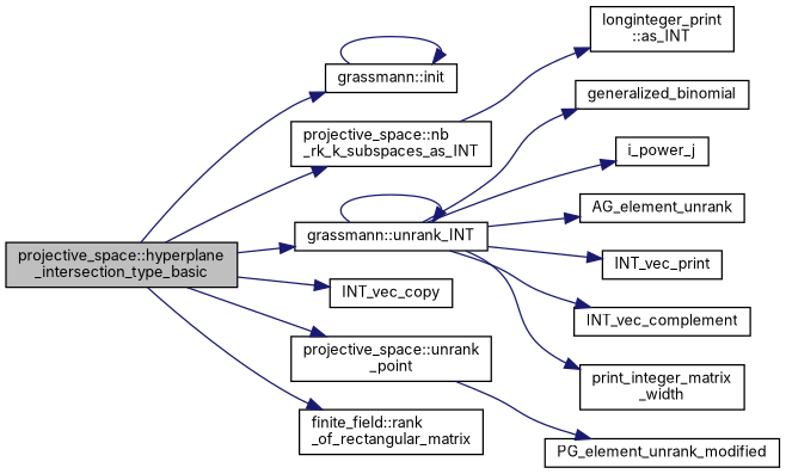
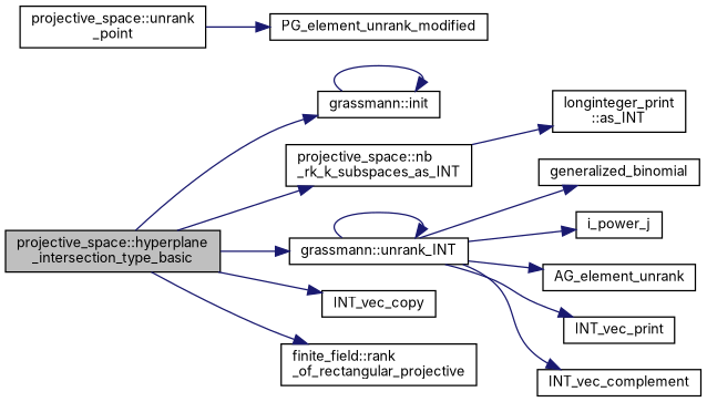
  digraph {
    fontname=Inter
    rankdir=LR
    node [color=black fillcolor=white fontname=Inter fontsize=10 shape=record style=filled]
    edge [color=midnightblue fontname=Inter fontsize=10 labelfontname=Helvetica labelfontsize=10 style=solid]
    n1 [fillcolor=grey75 fontcolor=black height=0.2 label="projective_space::hyperplane\l_intersection_type_basic" width=0.4]
    n2 [height=0.2 label="grassmann::init" width=0.4]
    n3 [height=0.2 label="projective_space::nb\l_rk_k_subspaces_as_INT" width=0.4]
    n4 [height=0.2 label="grassmann::unrank_INT" width=0.4]
    n5 [height=0.2 label=INT_vec_copy width=0.4]
    n6 [height=0.2 label="projective_space::unrank\l_point" width=0.4]
-   n7 [height=0.2 label="finite_field::rank\l_of_rectangular_matrix" width=0.4]
+   n7 [height=0.2 label="finite_field::rank\l_of_rectangular_projective" width=0.4]
    n8 [height=0.2 label="longinteger_print\l::as_INT" width=0.4]
    n9 [height=0.2 label=generalized_binomial width=0.4]
    n10 [height=0.2 label=i_power_j width=0.4]
    n11 [height=0.2 label=AG_element_unrank width=0.4]
    n12 [height=0.2 label=INT_vec_print width=0.4]
    n13 [height=0.2 label=INT_vec_complement width=0.4]
-   n14 [height=0.2 label="print_integer_matrix\l_width" width=0.4]
    n15 [height=0.2 label=PG_element_unrank_modified width=0.4]
    n1 -> n2
    n1 -> n3
    n1 -> n4
    n1 -> n5
-   n1 -> n6
    n1 -> n7
    n2 -> n2
    n3 -> n8
    n4 -> n4
    n4 -> n9
    n4 -> n10
    n4 -> n11
    n4 -> n12
    n4 -> n13
-   n4 -> n14
    n6 -> n15
  }
